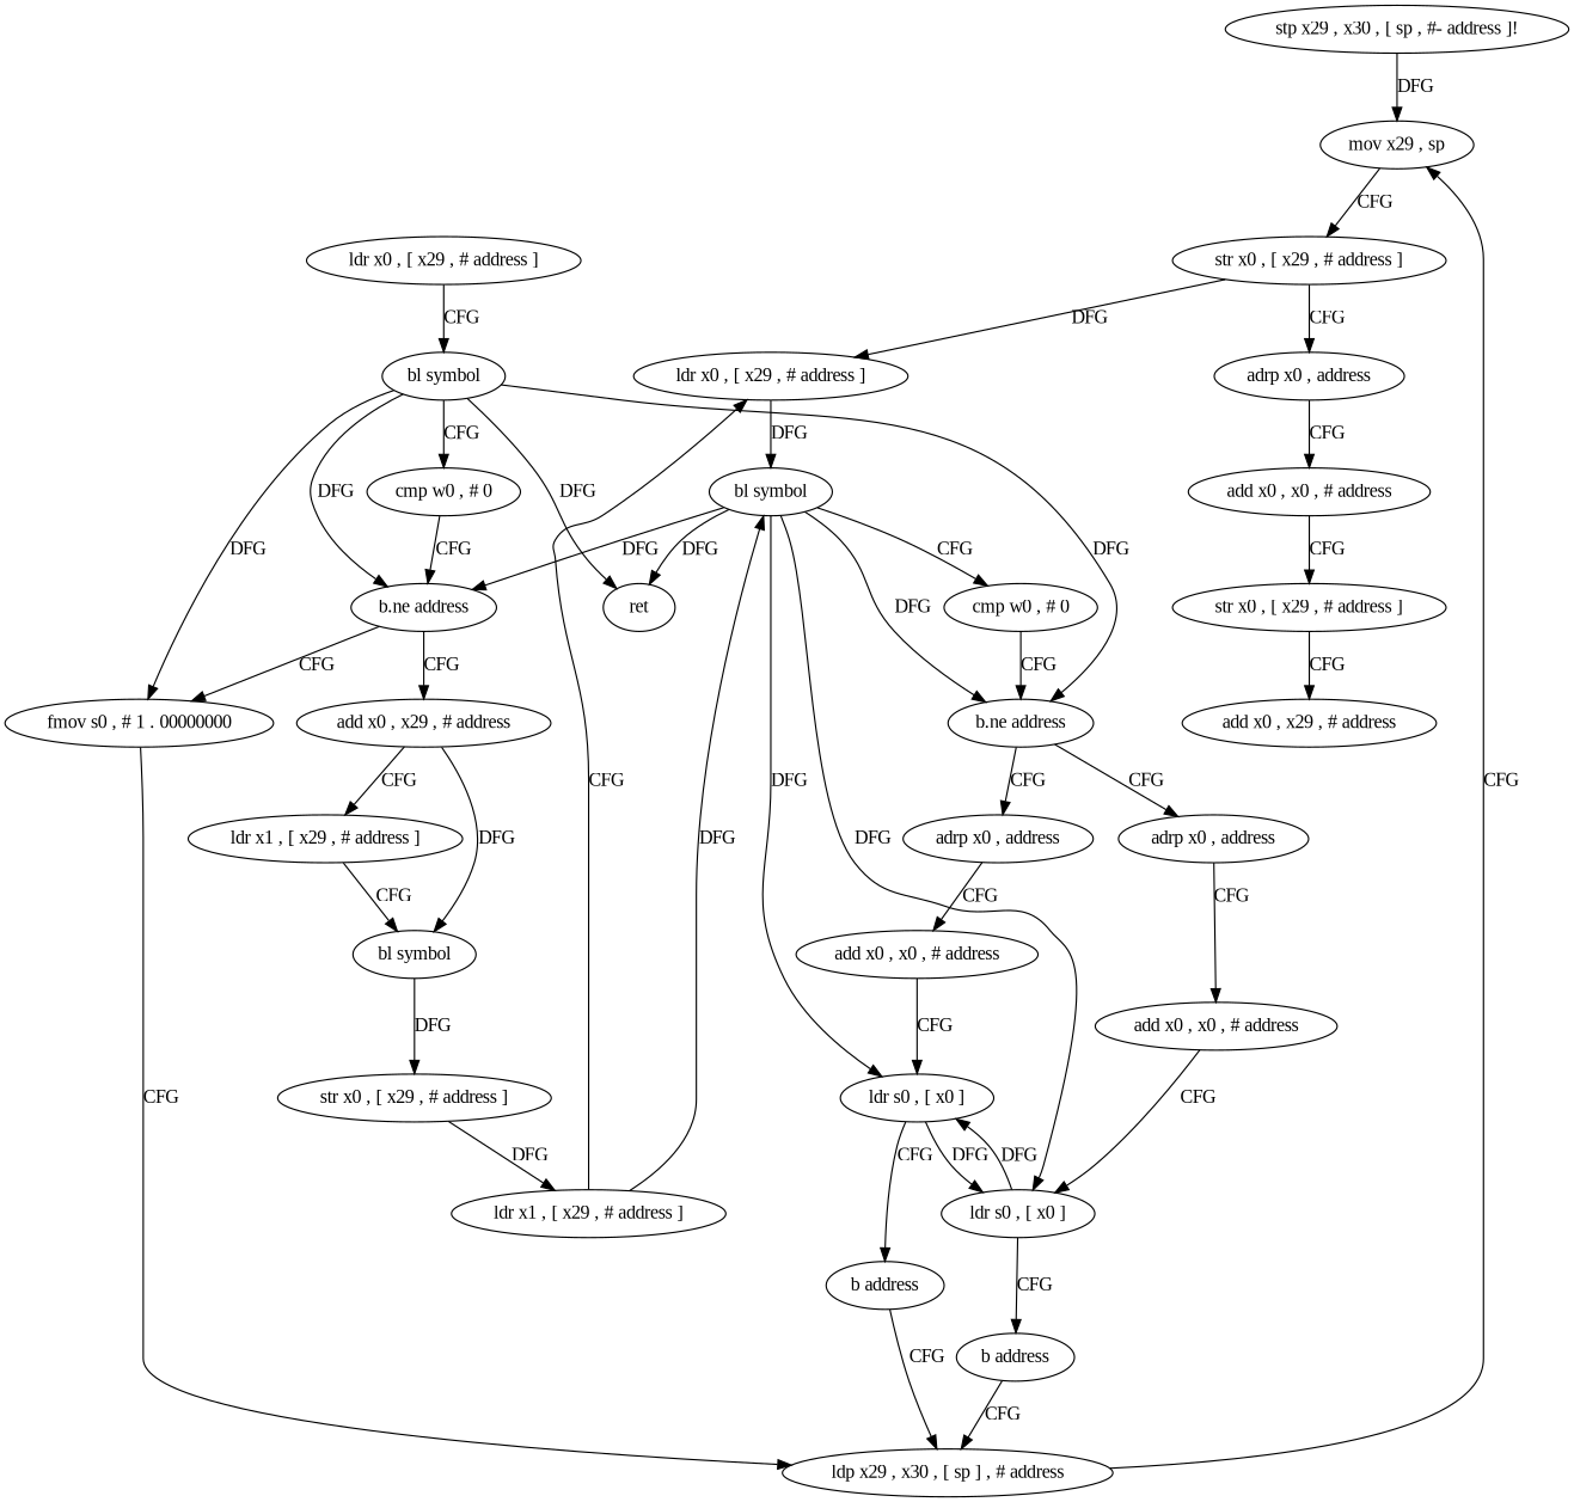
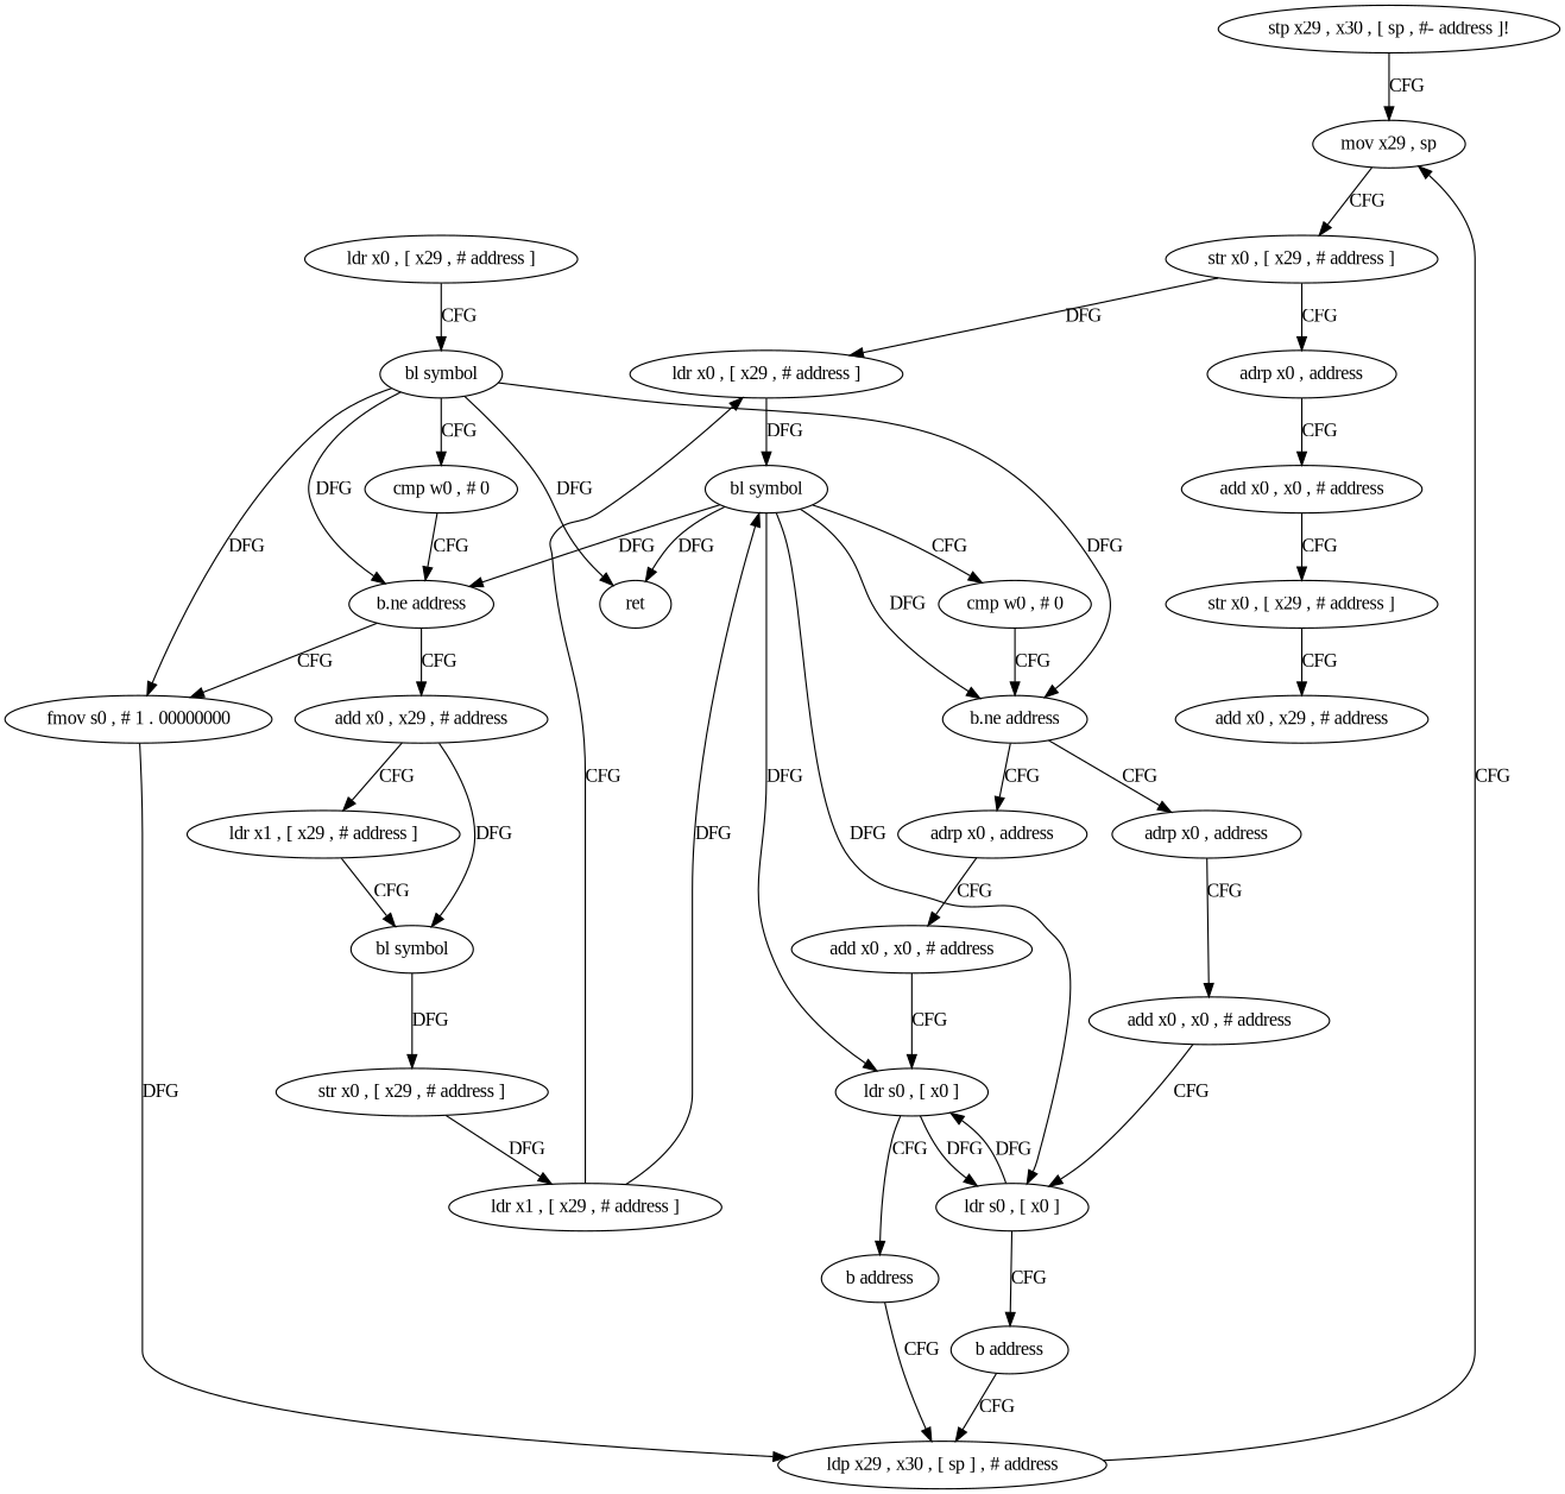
  digraph {
    fontname="Liberation Serif"
    node [fontname="Liberation Serif"]
    edge [fontname="Liberation Serif"]
    n1 [label="stp x29 , x30 , [ sp , #- address ]!"]
    n2 [label="mov x29 , sp"]
    n3 [label="str x0 , [ x29 , # address ]"]
    n4 [label="adrp x0 , address"]
    n5 [label="ldr x0 , [ x29 , # address ]"]
    n6 [label="add x0 , x0 , # address"]
    n7 [label="bl symbol"]
    n8 [label="str x0 , [ x29 , # address ]"]
    n9 [label="add x0 , x29 , # address"]
    n10 [label="ldr x0 , [ x29 , # address ]"]
    n11 [label="bl symbol"]
    n12 [label="cmp w0 , # 0"]
    n13 [label="b.ne address"]
    n14 [label="fmov s0 , # 1 . 00000000"]
    n15 [label="b.ne address"]
    n16 [label=ret]
    n17 [label="add x0 , x29 , # address"]
    n18 [label="ldp x29 , x30 , [ sp ] , # address"]
    n19 [label="adrp x0 , address"]
    n20 [label="adrp x0 , address"]
    n21 [label="ldr x1 , [ x29 , # address ]"]
    n22 [label="bl symbol"]
    n23 [label="str x0 , [ x29 , # address ]"]
    n24 [label="ldr x1 , [ x29 , # address ]"]
    n25 [label="cmp w0 , # 0"]
    n26 [label="ldr s0 , [ x0 ]"]
    n27 [label="ldr s0 , [ x0 ]"]
    n28 [label="b address"]
    n29 [label="b address"]
    n30 [label="add x0 , x0 , # address"]
    n31 [label="add x0 , x0 , # address"]
-   n1 -> n2 [label=DFG]
+   n1 -> n2 [label=CFG]
    n2 -> n3 [label=CFG]
    n3 -> n4 [label=CFG]
    n3 -> n5 [label=DFG]
    n4 -> n6 [label=CFG]
    n5 -> n7 [label=DFG]
    n6 -> n8 [label=CFG]
    n7 -> n13 [label=DFG]
    n7 -> n15 [label=DFG]
    n7 -> n16 [label=DFG]
    n7 -> n25 [label=CFG]
    n7 -> n26 [label=DFG]
    n7 -> n27 [label=DFG]
    n8 -> n9 [label=CFG]
    n10 -> n11 [label=CFG]
    n11 -> n12 [label=CFG]
    n11 -> n13 [label=DFG]
    n11 -> n14 [label=DFG]
    n11 -> n15 [label=DFG]
    n11 -> n16 [label=DFG]
    n12 -> n13 [label=CFG]
    n13 -> n14 [label=CFG]
    n13 -> n17 [label=CFG]
-   n14 -> n18 [label=CFG]
+   n14 -> n18 [label=DFG]
    n15 -> n19 [label=CFG]
    n15 -> n20 [label=CFG]
    n17 -> n21 [label=CFG]
    n17 -> n22 [label=DFG]
    n18 -> n2 [label=CFG]
    n19 -> n30 [label=CFG]
    n20 -> n31 [label=CFG]
    n21 -> n22 [label=CFG]
    n22 -> n23 [label=DFG]
    n23 -> n24 [label=DFG]
    n24 -> n5 [label=CFG]
    n24 -> n7 [label=DFG]
    n25 -> n15 [label=CFG]
    n26 -> n27 [label=DFG]
    n26 -> n28 [label=CFG]
    n27 -> n26 [label=DFG]
    n27 -> n29 [label=CFG]
    n28 -> n18 [label=CFG]
    n29 -> n18 [label=CFG]
    n30 -> n26 [label=CFG]
    n31 -> n27 [label=CFG]
  }
